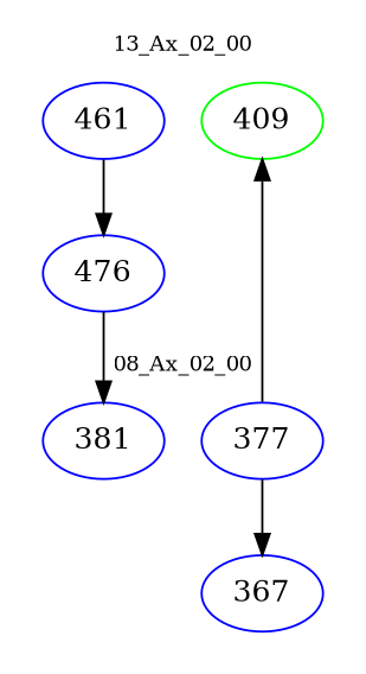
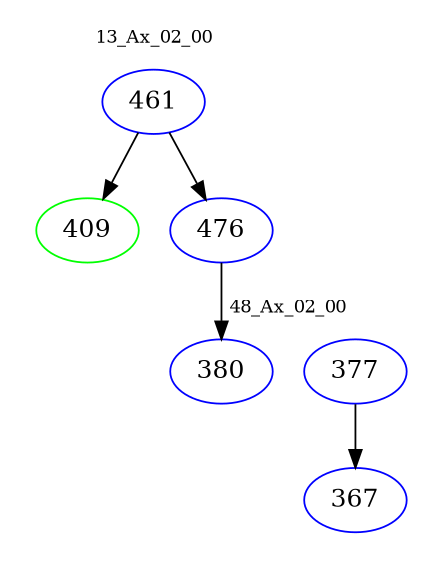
  digraph {
    node [color=blue]
    edge [color=black]
    n1 [label=461]
    n2 [color=green label=409]
    n3 [label=476]
    n4 [label=377]
    n5 [label=367]
-   n6 [label=381]
+   n6 [label=380]
    subgraph cluster_1 {
      color=white
      fontsize=10
      label="13_Ax_02_00"
      n1
      n2
      n3
    }
    subgraph cluster_2 {
      color=white
      fontsize=10
-     label="08_Ax_02_00"
+     label="48_Ax_02_00"
      n4
      n5
      n6
    }
-   n4 -> n2
+   n1 -> n2
    n1 -> n3
    n3 -> n6
    n4 -> n5
  }
